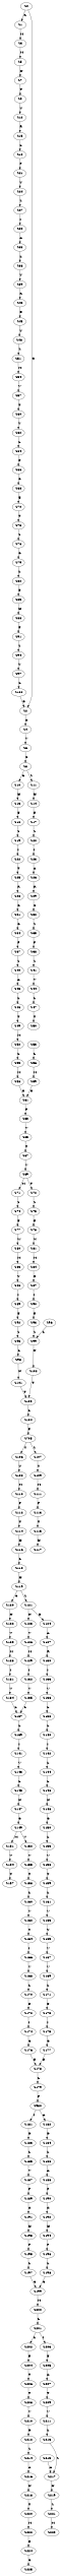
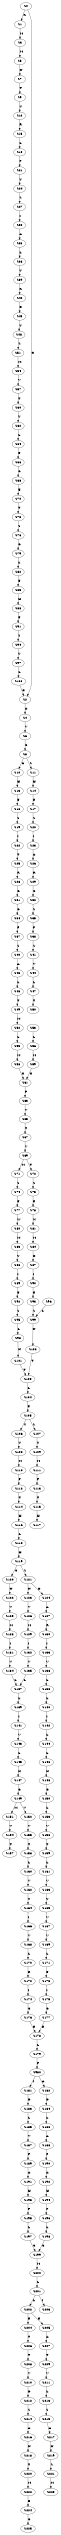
  strict digraph {
    S0
    S1
    S2
    S3
    S4
    S5
    S6
    S7
    S8
    S9
    S10
    S11
    S12
    S13
    S14
    S15
    S16
    S17
    S18
    S19
    S20
    S21
    S22
    S23
    S24
    S25
    S26
    S27
    S28
    S29
    S30
    S31
    S32
    S33
    S34
    S35
    S36
    S37
    S38
    S39
    S40
    S41
    S42
    S43
    S44
    S45
    S46
    S47
    S48
    S49
    S50
    S51
    S52
    S54
    S55
    S53
    S56
    S57
    S58
    S59
    S60
    S61
    S62
    S63
    S64
    S65
    S66
    S67
    S68
    S69
    S70
    S71
    S72
    S73
    S74
    S75
    S76
    S77
    S78
    S79
    S80
    S81
    S82
    S83
    S84
    S85
    S86
    S87
    S88
    S89
    S90
    S91
    S92
    S93
    S94
    S95
    S99
    S97
    S98
    S96
    S100
    S101
    S102
    S103
    S104
-   S105 [label=S705]
+   S105
    S106
    S107
    S108
    S109
    S110
    S111
    S112
    S113
    S114
    S115
    S116
    S117
    S118
    S119
    S120
    S121
    S122
    S123
    S124
    S125
    S126
    S127
    S128
    S129
    S130
    S131
    S132
    S133
    S134
    S135
    S136
    S137
    S138
    S139
    S140
    S141
    S142
    S143
    S144
    S145
    S146
    S147
    S148
    S149
    S150
    S151
    S152
    S153
    S154
    S155
    S156
    S157
    S158
    S159
    S160
    S161
    S162
    S163
    S164
    S165
    S166
    S167
    S168
    S169
    S170
    S171
    S172
    S173
    S174
    S175
    S176
    S177
    S178
    S179
    n181 [label=S980]
    S181
    S182
    S183
    S184
    S185
    S186
    S187
    S188
    S189
    S190
    S191
    S192
    S193
    S194
    S195
    S196
    S197
    S198
    S199
    S200
    S201
    S202
    S203
    S204
    S205
    S206
    S207
    S208
    S209
    S210
    S211
    S212
    S213
    S214
    S215
    S216
    S217
    S218
    S219
    S220
    S221
    S222
    S223
    S224
    S225
    S0 -> S1 [label=R]
    S0 -> S2 [label=Q]
    S1 -> S3 [label=M]
    S2 -> S4 [label=A]
    S3 -> S5 [label=M]
    S4 -> S6 [label=V]
    S5 -> S7 [label=N]
    S6 -> S8 [label=C]
    S7 -> S9 [label=T]
    S8 -> S10 [label=G]
    S8 -> S11 [label=S]
    S9 -> S12 [label=Y]
    S10 -> S13 [label=H]
    S11 -> S14 [label=H]
    S12 -> S15 [label=R]
    S13 -> S16 [label=F]
    S14 -> S17 [label=F]
    S15 -> S18 [label=L]
    S16 -> S19 [label=S]
    S17 -> S20 [label=S]
    S18 -> S21 [label=P]
    S19 -> S22 [label=I]
    S20 -> S23 [label=I]
    S21 -> S24 [label=Y]
    S22 -> S25 [label=T]
    S23 -> S26 [label=A]
    S24 -> S27 [label=S]
    S25 -> S28 [label=R]
    S26 -> S29 [label=R]
    S27 -> S30 [label=I]
    S28 -> S31 [label=G]
    S29 -> S32 [label=G]
    S30 -> S33 [label=A]
    S31 -> S34 [label=G]
    S32 -> S35 [label=S]
    S33 -> S36 [label=L]
    S34 -> S37 [label=P]
    S35 -> S38 [label=P]
    S36 -> S39 [label=Y]
    S37 -> S40 [label=S]
    S38 -> S41 [label=S]
    S39 -> S42 [label=R]
    S40 -> S43 [label=A]
    S41 -> S44 [label=V]
    S42 -> S45 [label=D]
    S43 -> S46 [label=L]
    S44 -> S47 [label=L]
    S45 -> S48 [label=Y]
    S46 -> S49 [label=T]
    S47 -> S50 [label=T]
    S48 -> S51 [label=S]
    S49 -> S52 [label=M]
    S51 -> S54 [label=M]
    S52 -> S55 [label=L]
    S54 -> S57 [label=V]
    S55 -> S58 [label=M]
    S53 -> S56 [label=L]
    S56 -> S59 [label=M]
    S57 -> S60 [label=T]
    S58 -> S61 [label=K]
    S59 -> S61 [label=K]
    S60 -> S62 [label=Y]
    S61 -> S63 [label=P]
    S62 -> S64 [label=L]
    S63 -> S65 [label=V]
    S64 -> S66 [label=F]
    S65 -> S67 [label=T]
    S66 -> S68 [label=C]
    S67 -> S69 [label=V]
    S68 -> S70 [label=E]
    S69 -> S71 [label=M]
    S69 -> S72 [label=T]
    S70 -> S73 [label=T]
    S71 -> S74 [label=S]
    S72 -> S75 [label=S]
    S73 -> S76 [label=S]
    S74 -> S77 [label=F]
    S75 -> S78 [label=F]
    S76 -> S79 [label=G]
    S77 -> S80 [label=W]
    S78 -> S81 [label=W]
    S79 -> S82 [label=L]
    S80 -> S83 [label=M]
    S81 -> S84 [label=M]
    S82 -> S85 [label=F]
    S83 -> S86 [label=Y]
    S84 -> S87 [label=D]
    S85 -> S88 [label=H]
    S86 -> S89 [label=I]
    S87 -> S90 [label=I]
    S88 -> S91 [label=F]
    S89 -> S92 [label=F]
    S90 -> S93 [label=F]
    S91 -> S94 [label=S]
    S92 -> S95 [label=S]
    S93 -> S99 [label=S]
    S94 -> S97 [label=Y]
    S95 -> S98 [label=L]
    S99 -> S102 [label=N]
    S97 -> S100 [label=L]
    S98 -> S101 [label=N]
    S96 -> S99 [label=L]
    S100 -> S2 [label=Q]
    S101 -> S103 [label=T]
    S102 -> S103 [label=T]
    S103 -> S104 [label=L]
    S104 -> S105 [label=F]
    S105 -> S106 [label=Y]
    S105 -> S107 [label=S]
    S106 -> S108 [label=Y]
    S107 -> S109 [label=Y]
    S108 -> S110 [label=M]
    S109 -> S111 [label=M]
    S110 -> S112 [label=P]
    S111 -> S113 [label=P]
    S112 -> S114 [label=T]
    S113 -> S115 [label=T]
    S114 -> S116 [label=H]
    S115 -> S117 [label=H]
    S116 -> S118 [label=L]
    S118 -> S119 [label=H]
    S119 -> S120 [label=C]
    S119 -> S121 [label=S]
    S120 -> S122 [label=N]
    S121 -> S123 [label=N]
    S121 -> S124 [label=D]
    S122 -> S125 [label=V]
    S123 -> S126 [label=V]
    S124 -> S127 [label=A]
    S125 -> S128 [label=M]
    S126 -> S129 [label=M]
    S127 -> S130 [label=R]
    S128 -> S131 [label=I]
    S129 -> S132 [label=I]
    S130 -> S133 [label=I]
    S131 -> S134 [label=V]
    S132 -> S135 [label=V]
    S133 -> S136 [label=V]
    S134 -> S137 [label=L]
    S135 -> S137 [label=L]
    S136 -> S138 [label=L]
    S137 -> S139 [label=L]
    S138 -> S140 [label=L]
    S139 -> S141 [label=I]
    S140 -> S142 [label=I]
    S141 -> S143 [label=V]
    S142 -> S144 [label=L]
    S143 -> S145 [label=L]
    S144 -> S146 [label=L]
    S145 -> S147 [label=N]
    S146 -> S148 [label=N]
    S147 -> S149 [label=G]
    S148 -> S150 [label=G]
    S149 -> S151 [label=M]
    S149 -> S152 [label=V]
    S150 -> S153 [label=L]
    S151 -> S154 [label=V]
    S152 -> S155 [label=V]
    S153 -> S156 [label=V]
    S154 -> S157 [label=T]
    S155 -> S158 [label=T]
    S156 -> S159 [label=T]
    S158 -> S160 [label=L]
    S159 -> S161 [label=L]
    S160 -> S162 [label=V]
    S161 -> S163 [label=V]
    S162 -> S164 [label=Y]
    S163 -> S165 [label=Y]
    S164 -> S166 [label=I]
    S165 -> S167 [label=V]
    S166 -> S168 [label=V]
    S167 -> S169 [label=V]
    S168 -> S170 [label=L]
    S169 -> S171 [label=L]
    S170 -> S172 [label=F]
    S171 -> S173 [label=F]
    S172 -> S174 [label=I]
    S173 -> S175 [label=I]
    S174 -> S176 [label=G]
    S175 -> S177 [label=G]
    S176 -> S178 [label=F]
    S177 -> S178 [label=F]
    S178 -> S179 [label=L]
    S179 -> n181 [label=P]
    n181 -> S181 [label=I]
    n181 -> S182 [label=A]
    S181 -> S183 [label=D]
    S182 -> S184 [label=D]
    S183 -> S185 [label=L]
    S184 -> S186 [label=L]
    S185 -> S187 [label=V]
    S186 -> S188 [label=A]
    S187 -> S189 [label=P]
    S188 -> S190 [label=P]
    S189 -> S191 [label=A]
    S190 -> S192 [label=A]
    S191 -> S193 [label=H]
    S192 -> S194 [label=H]
    S193 -> S195 [label=P]
    S194 -> S196 [label=P]
    S195 -> S197 [label=L]
    S196 -> S198 [label=L]
    S197 -> S199 [label=G]
    S198 -> S199 [label=G]
    S199 -> S200 [label=M]
    S200 -> S201 [label=L]
    S201 -> S202 [label=L]
    S201 -> S203 [label=I]
    S202 -> S204 [label=F]
-   S203 -> S205 [label=F]
+   S202 -> S205 [label=F]
    S204 -> S206 [label=T]
    S205 -> S207 [label=A]
    S206 -> S208 [label=T]
    S207 -> S209 [label=T]
    S208 -> S210 [label=V]
    S209 -> S211 [label=V]
    S210 -> S212 [label=D]
    S211 -> S213 [label=L]
    S212 -> S214 [label=S]
-   S213 -> S217 [label=S]
+   S213 -> S215 [label=S]
    S214 -> S216 [label=A]
    S215 -> S217 [label=A]
    S216 -> S218 [label=N]
    S217 -> S219 [label=N]
    S218 -> S220 [label=T]
    S219 -> S221 [label=S]
    S220 -> S222 [label=M]
    S221 -> S223 [label=M]
    S222 -> S224 [label=E]
    S224 -> S225 [label=G]
  }
